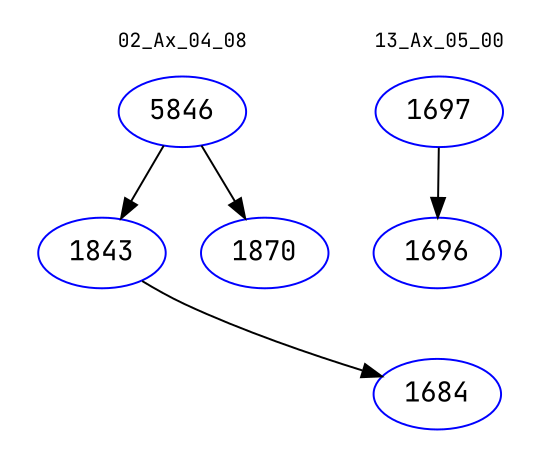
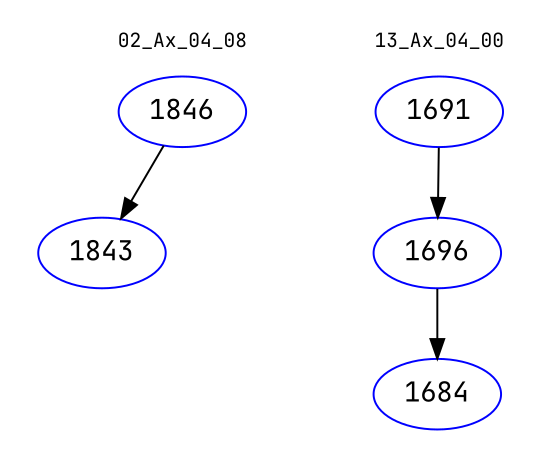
  digraph {
    fontname="JetBrains Mono"
    node [color=blue fontname="JetBrains Mono"]
    edge [color=black fontname="JetBrains Mono"]
    n1 [label=1696]
    n2 [label=1684]
-   n3 [label=1697]
-   n4 [label=5846]
+   n3 [label=1691]
+   n4 [label=1846]
    n5 [label=1843]
-   n6 [label=1870]
    subgraph cluster_1 {
      color=white
      fontsize=10
-     label="13_Ax_05_00"
+     label="13_Ax_04_00"
      n1
      n2
      n3
    }
    subgraph cluster_2 {
      color=white
      fontsize=10
      label="02_Ax_04_08"
      n4
      n5
-     n6
    }
-   n5 -> n2
+   n1 -> n2
    n3 -> n1
    n4 -> n5
-   n4 -> n6
  }
